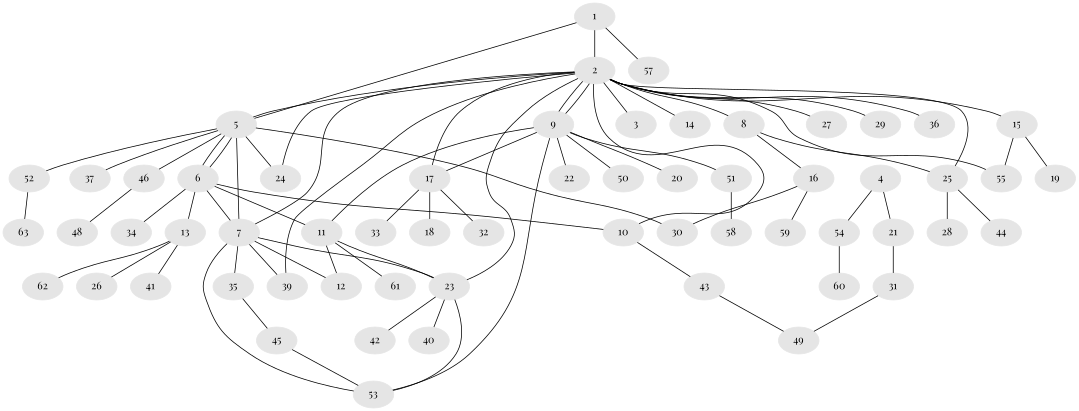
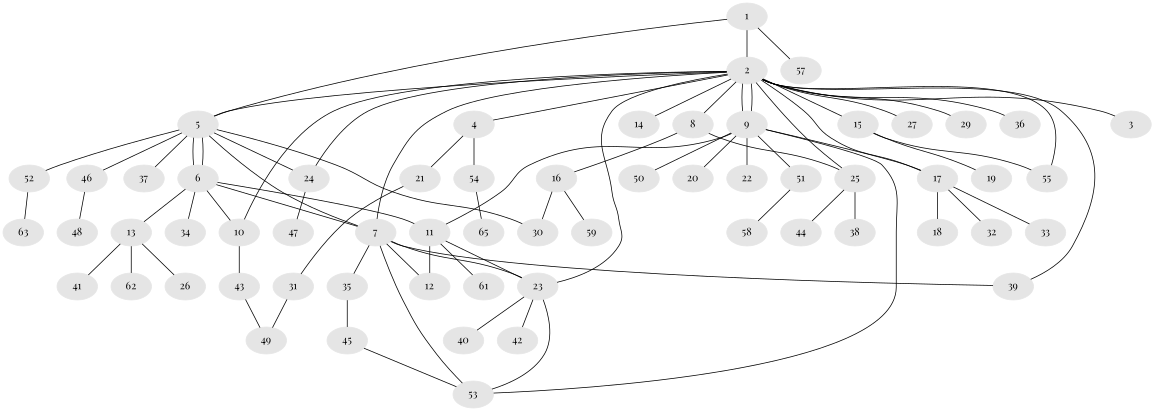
  graph {
    fontname="Playfair Display"
    node [color=gray90 fontname="Playfair Display" style=filled]
    edge [fontname="Playfair Display"]
    1
    2
    5
    57
    3
    4
    7
    8
    9
    10
    14
    15
    17
    23
    24
    25
    27
    29
    36
    39
    55
    6
    30
    37
    46
    52
    21
    54
    12
    35
    53
    16
    11
    20
    22
    50
    51
    43
    19
    18
    32
    33
    40
    42
-   28
+   47
+   28 [label=38]
    44
    31
-   60
+   60 [label=65]
    13
    34
    48
    63
    61
    26
    41
    62
    45
    59
    58
    49
    1 -- 2
    1 -- 5
    1 -- 57
    2 -- 5
    2 -- 3
+   2 -- 4
    2 -- 7
    2 -- 8
    2 -- 9
    2 -- 9
    2 -- 10
    2 -- 14
    2 -- 15
    2 -- 17
    2 -- 23
    2 -- 24
    2 -- 25
    2 -- 27
    2 -- 29
    2 -- 36
    2 -- 39
    2 -- 55
    5 -- 7
    5 -- 24
    5 -- 6
    5 -- 6
    5 -- 30
    5 -- 37
    5 -- 46
    5 -- 52
    4 -- 21
    4 -- 54
    7 -- 23
    7 -- 39
    7 -- 12
    7 -- 35
    7 -- 53
    8 -- 25
    8 -- 16
    9 -- 17
    9 -- 53
    9 -- 11
    9 -- 20
    9 -- 22
    9 -- 50
    9 -- 51
    10 -- 43
    15 -- 55
    15 -- 19
    17 -- 18
    17 -- 32
    17 -- 33
    23 -- 53
    23 -- 40
    23 -- 42
+   24 -- 47
    25 -- 28
    25 -- 44
    6 -- 7
    6 -- 10
    6 -- 11
    6 -- 13
    6 -- 34
    46 -- 48
    52 -- 63
    21 -- 31
    54 -- 60
    35 -- 45
    16 -- 30
    16 -- 59
    11 -- 23
    11 -- 12
    11 -- 61
    51 -- 58
    43 -- 49
    31 -- 49
    13 -- 26
    13 -- 41
    13 -- 62
    45 -- 53
  }
